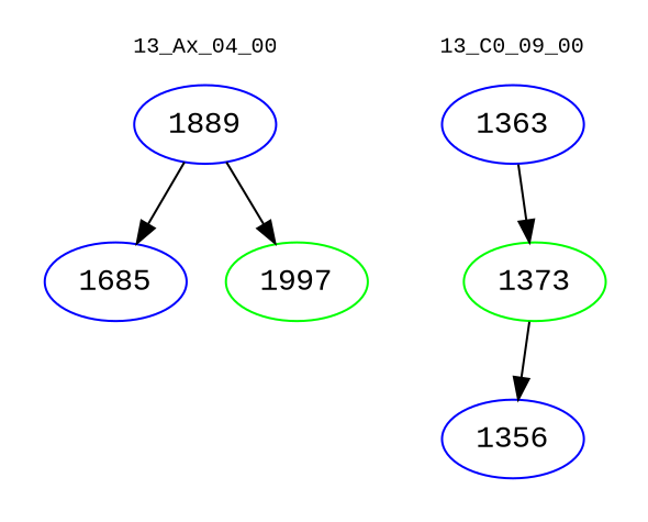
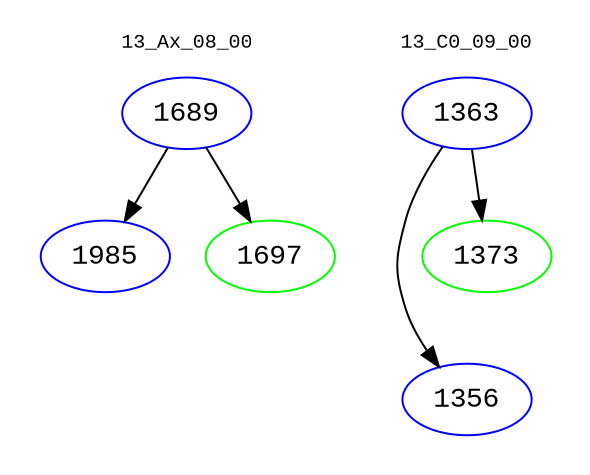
  digraph {
    fontname="Liberation Mono"
    node [color=blue fontname="Liberation Mono"]
    edge [color=black fontname="Liberation Mono"]
-   n1 [label=1889]
-   n2 [label=1685]
-   n3 [color=green label=1997]
+   n1 [label=1689]
+   n2 [label=1985]
+   n3 [color=green label=1697]
    n4 [label=1363]
    n5 [label=1356]
    n6 [color=green label=1373]
    subgraph cluster_1 {
      color=white
      fontsize=10
-     label="13_Ax_04_00"
+     label="13_Ax_08_00"
      n1
      n2
      n3
    }
    subgraph cluster_2 {
      color=white
      fontsize=10
      label="13_C0_09_00"
      n4
      n5
      n6
    }
    n1 -> n2
    n1 -> n3
-   n6 -> n5
+   n4 -> n5
    n4 -> n6
  }
